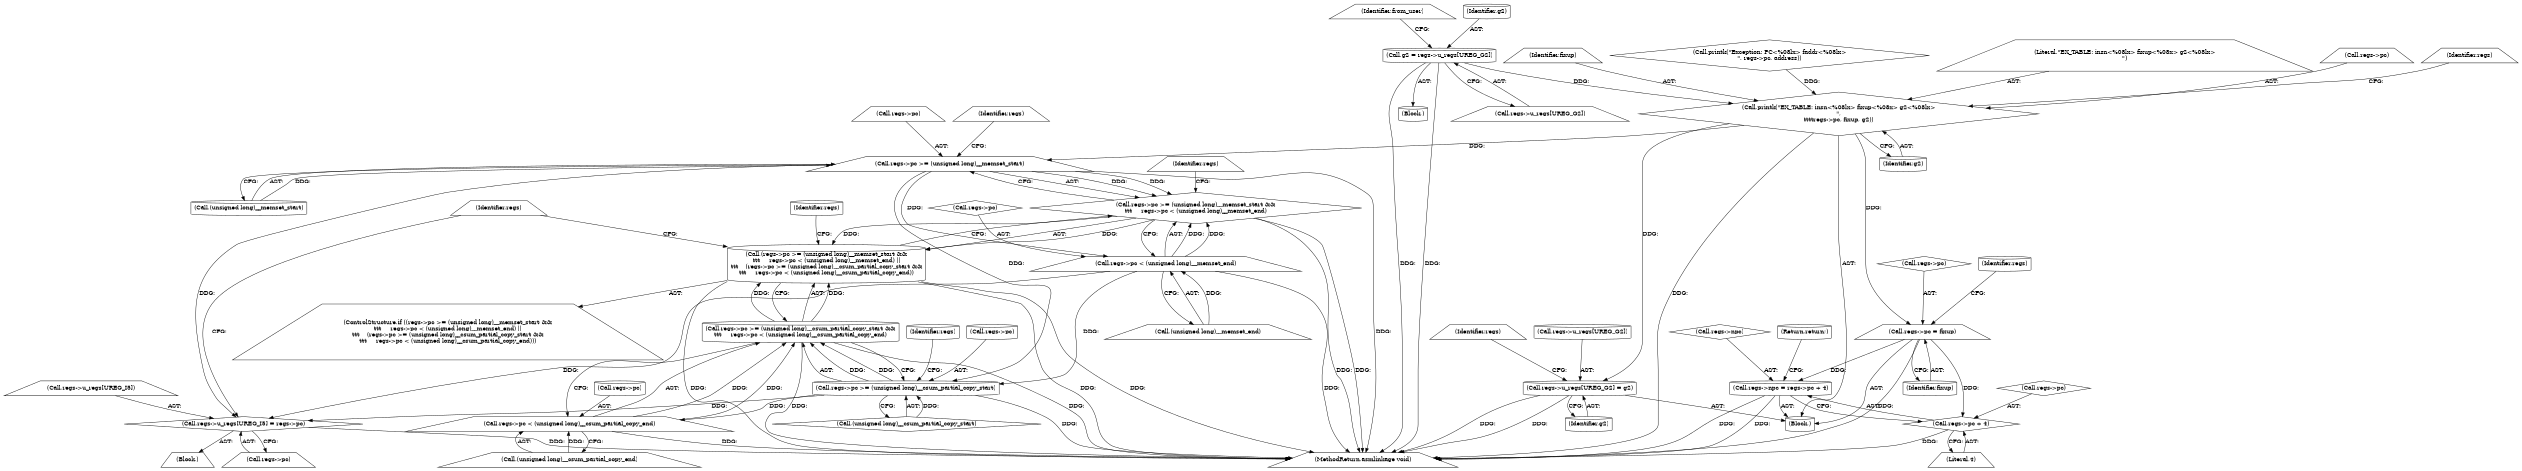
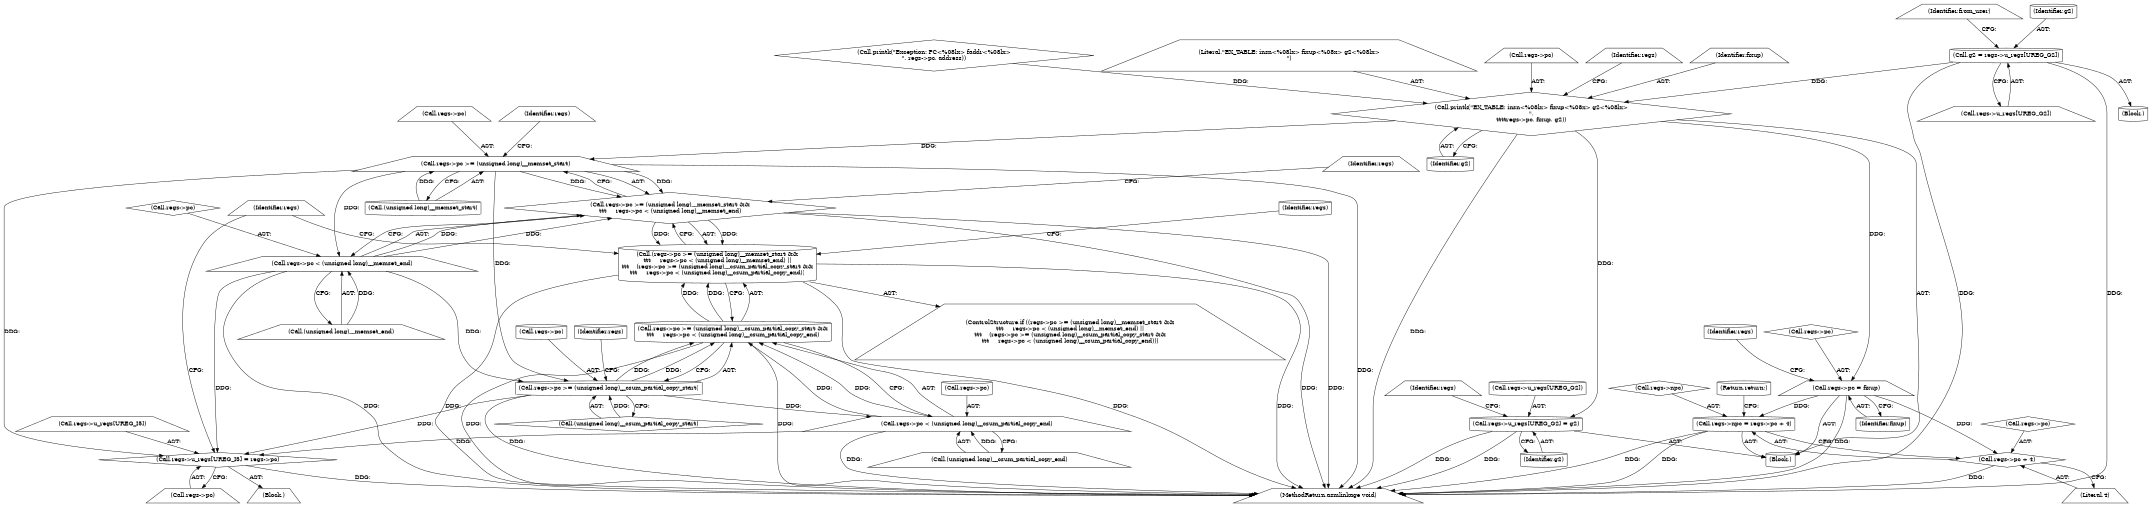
  digraph {
    node [shape=trapezium]
    n1 [label="(Call,g2 = regs->u_regs[UREG_G2])" shape=cylinder]
    n2 [label="(Call,printk(\"EX_TABLE: insn<%08lx> fixup<%08x> g2<%08lx>\n\",\n\t\t\t\tregs->pc, fixup, g2))" shape=diamond]
    n3 [label="(MethodReturn,asmlinkage void)"]
    n4 [label="(Block,)" shape=cylinder]
    n5 [label="(Call,regs->u_regs[UREG_G2])"]
    n6 [label="(Call,regs->pc >= (unsigned long)__memset_start)"]
    n7 [label="(Call,regs->u_regs[UREG_G2] = g2)" shape=cylinder]
    n8 [label="(Call,regs->pc = fixup)"]
    n9 [label="(Identifier,g2)" shape=cylinder]
    n10 [label="(Block,)" shape=cylinder]
    n11 [label="(Call,regs->pc >= (unsigned long)__memset_start &&\n\t\t\t     regs->pc < (unsigned long)__memset_end)" shape=diamond]
    n12 [label="(Call,regs->pc < (unsigned long)__memset_end)"]
    n13 [label="(Call,regs->pc >= (unsigned long)__csum_partial_copy_start)" shape=cylinder]
    n14 [label="(Call,regs->u_regs[UREG_I5] = regs->pc)" shape=diamond]
    n15 [label="(Call,(unsigned long)__memset_start)" shape=cylinder]
    n16 [label="(Identifier,g2)" shape=cylinder]
    n17 [label="(Call,regs->npc = regs->pc + 4)" shape=cylinder]
    n18 [label="(Call,regs->pc + 4)" shape=diamond]
    n19 [label="(Identifier,fixup)" shape=cylinder]
    n20 [label="(Call,(regs->pc >= (unsigned long)__memset_start &&\n\t\t\t     regs->pc < (unsigned long)__memset_end) ||\n\t\t\t    (regs->pc >= (unsigned long)__csum_partial_copy_start &&\n\t\t\t     regs->pc < (unsigned long)__csum_partial_copy_end))" shape=cylinder]
    n21 [label="(Call,(unsigned long)__memset_end)"]
    n22 [label="(Call,regs->pc >= (unsigned long)__csum_partial_copy_start &&\n\t\t\t     regs->pc < (unsigned long)__csum_partial_copy_end)" shape=cylinder]
    n23 [label="(Call,regs->pc < (unsigned long)__csum_partial_copy_end)"]
    n24 [label="(Call,(unsigned long)__csum_partial_copy_start)" shape=diamond]
    n25 [label="(Block,)"]
    n26 [label="(Call,regs->pc)"]
    n27 [label="(ControlStructure,if ((regs->pc >= (unsigned long)__memset_start &&\n\t\t\t     regs->pc < (unsigned long)__memset_end) ||\n\t\t\t    (regs->pc >= (unsigned long)__csum_partial_copy_start &&\n\t\t\t     regs->pc < (unsigned long)__csum_partial_copy_end)))"]
    n28 [label="(Call,(unsigned long)__csum_partial_copy_end)"]
    n29 [label="(Literal,4)"]
    n30 [label="(Call,regs->pc)"]
    n31 [label="(Identifier,regs)"]
    n32 [label="(Identifier,regs)" shape=cylinder]
    n33 [label="(Call,regs->pc)" shape=diamond]
    n34 [label="(Call,regs->pc)" shape=cylinder]
    n35 [label="(Identifier,regs)"]
    n36 [label="(Call,printk(\"Exception: PC<%08lx> faddr<%08lx>\n\", regs->pc, address))" shape=diamond]
    n37 [label="(Identifier,regs)"]
    n38 [label="(Identifier,regs)"]
    n39 [label="(Call,regs->npc)" shape=diamond]
    n40 [label="(Call,regs->pc)" shape=cylinder]
    n41 [label="(Call,regs->u_regs[UREG_G2])" shape=cylinder]
    n42 [label="(Identifier,regs)" shape=cylinder]
    n43 [label="(Literal,\"EX_TABLE: insn<%08lx> fixup<%08x> g2<%08lx>\n\")"]
    n44 [label="(Call,regs->pc)"]
    n45 [label="(Identifier,regs)"]
    n46 [label="(Call,regs->pc)" shape=diamond]
    n47 [label="(Identifier,from_user)"]
    n48 [label="(Call,regs->u_regs[UREG_I5])"]
    n49 [label="(Identifier,g2)" shape=cylinder]
    n50 [label="(Identifier,fixup)"]
    n51 [label="(Return,return;)" shape=cylinder]
    n52 [label="(Identifier,regs)" shape=cylinder]
    n53 [label="(Call,regs->pc)" shape=diamond]
    n1 -> n2 [label="DDG: "]
    n1 -> n3 [label="DDG: "]
    n1 -> n3 [label="DDG: "]
    n1 -> n4 [label="AST: "]
    n1 -> n5 [label="CFG: "]
    n2 -> n3 [label="DDG: "]
    n2 -> n6 [label="DDG: "]
    n2 -> n7 [label="DDG: "]
    n2 -> n8 [label="DDG: "]
    n2 -> n9 [label="CFG: "]
    n2 -> n10 [label="AST: "]
    n5 -> n1 [label="AST: "]
    n6 -> n3 [label="DDG: "]
    n6 -> n11 [label="AST: "]
    n6 -> n11 [label="DDG: "]
    n6 -> n11 [label="DDG: "]
    n6 -> n12 [label="DDG: "]
    n6 -> n13 [label="DDG: "]
    n6 -> n14 [label="DDG: "]
    n6 -> n15 [label="CFG: "]
    n7 -> n3 [label="DDG: "]
    n7 -> n3 [label="DDG: "]
    n7 -> n10 [label="AST: "]
    n7 -> n16 [label="CFG: "]
    n8 -> n3 [label="DDG: "]
    n8 -> n10 [label="AST: "]
    n8 -> n17 [label="DDG: "]
    n8 -> n18 [label="DDG: "]
    n8 -> n19 [label="CFG: "]
    n9 -> n2 [label="AST: "]
    n11 -> n3 [label="DDG: "]
    n11 -> n3 [label="DDG: "]
    n11 -> n6 [label="CFG: "]
    n11 -> n12 [label="CFG: "]
    n11 -> n20 [label="AST: "]
    n11 -> n20 [label="DDG: "]
    n11 -> n20 [label="DDG: "]
    n12 -> n3 [label="DDG: "]
    n12 -> n11 [label="AST: "]
    n12 -> n11 [label="DDG: "]
    n12 -> n11 [label="DDG: "]
    n12 -> n13 [label="DDG: "]
    n12 -> n14 [label="DDG: "]
    n12 -> n21 [label="CFG: "]
    n13 -> n3 [label="DDG: "]
    n13 -> n14 [label="DDG: "]
    n13 -> n22 [label="AST: "]
    n13 -> n22 [label="DDG: "]
    n13 -> n22 [label="DDG: "]
    n13 -> n23 [label="DDG: "]
    n13 -> n24 [label="CFG: "]
    n14 -> n3 [label="DDG: "]
    n14 -> n25 [label="AST: "]
    n14 -> n26 [label="CFG: "]
    n15 -> n6 [label="AST: "]
    n15 -> n6 [label="DDG: "]
    n16 -> n7 [label="AST: "]
    n17 -> n3 [label="DDG: "]
    n17 -> n3 [label="DDG: "]
    n17 -> n10 [label="AST: "]
    n17 -> n18 [label="CFG: "]
    n18 -> n3 [label="DDG: "]
    n18 -> n17 [label="AST: "]
    n18 -> n29 [label="CFG: "]
    n19 -> n8 [label="AST: "]
    n20 -> n3 [label="DDG: "]
    n20 -> n3 [label="DDG: "]
    n20 -> n3 [label="DDG: "]
    n20 -> n11 [label="CFG: "]
    n20 -> n22 [label="CFG: "]
    n20 -> n27 [label="AST: "]
    n21 -> n12 [label="AST: "]
    n21 -> n12 [label="DDG: "]
    n22 -> n3 [label="DDG: "]
    n22 -> n3 [label="DDG: "]
    n22 -> n13 [label="CFG: "]
    n22 -> n20 [label="AST: "]
    n22 -> n20 [label="DDG: "]
    n22 -> n20 [label="DDG: "]
    n22 -> n23 [label="CFG: "]
    n23 -> n3 [label="DDG: "]
+   n23 -> n14 [label="DDG: "]
    n23 -> n22 [label="AST: "]
    n23 -> n22 [label="DDG: "]
    n23 -> n22 [label="DDG: "]
    n23 -> n28 [label="CFG: "]
    n24 -> n13 [label="AST: "]
    n24 -> n13 [label="DDG: "]
    n26 -> n14 [label="AST: "]
    n28 -> n23 [label="AST: "]
    n28 -> n23 [label="DDG: "]
    n29 -> n18 [label="AST: "]
    n30 -> n6 [label="AST: "]
    n31 -> n14 [label="CFG: "]
    n31 -> n20 [label="CFG: "]
    n32 -> n8 [label="CFG: "]
    n33 -> n12 [label="AST: "]
    n34 -> n23 [label="AST: "]
    n35 -> n11 [label="CFG: "]
    n36 -> n2 [label="DDG: "]
    n37 -> n6 [label="CFG: "]
    n38 -> n7 [label="CFG: "]
    n39 -> n17 [label="AST: "]
    n40 -> n13 [label="AST: "]
    n41 -> n7 [label="AST: "]
    n42 -> n13 [label="CFG: "]
    n43 -> n2 [label="AST: "]
    n44 -> n2 [label="AST: "]
    n45 -> n2 [label="CFG: "]
    n46 -> n18 [label="AST: "]
    n47 -> n1 [label="CFG: "]
    n48 -> n14 [label="AST: "]
    n49 -> n1 [label="AST: "]
    n50 -> n2 [label="AST: "]
    n51 -> n17 [label="CFG: "]
    n52 -> n20 [label="CFG: "]
    n53 -> n8 [label="AST: "]
  }
